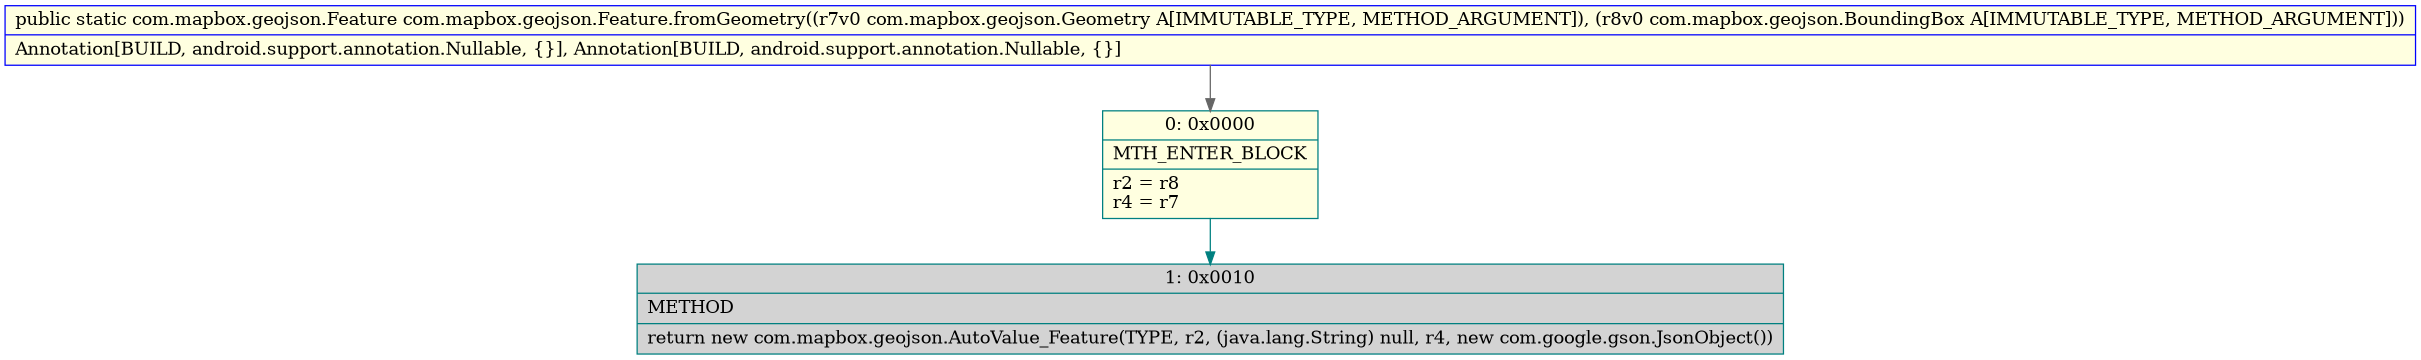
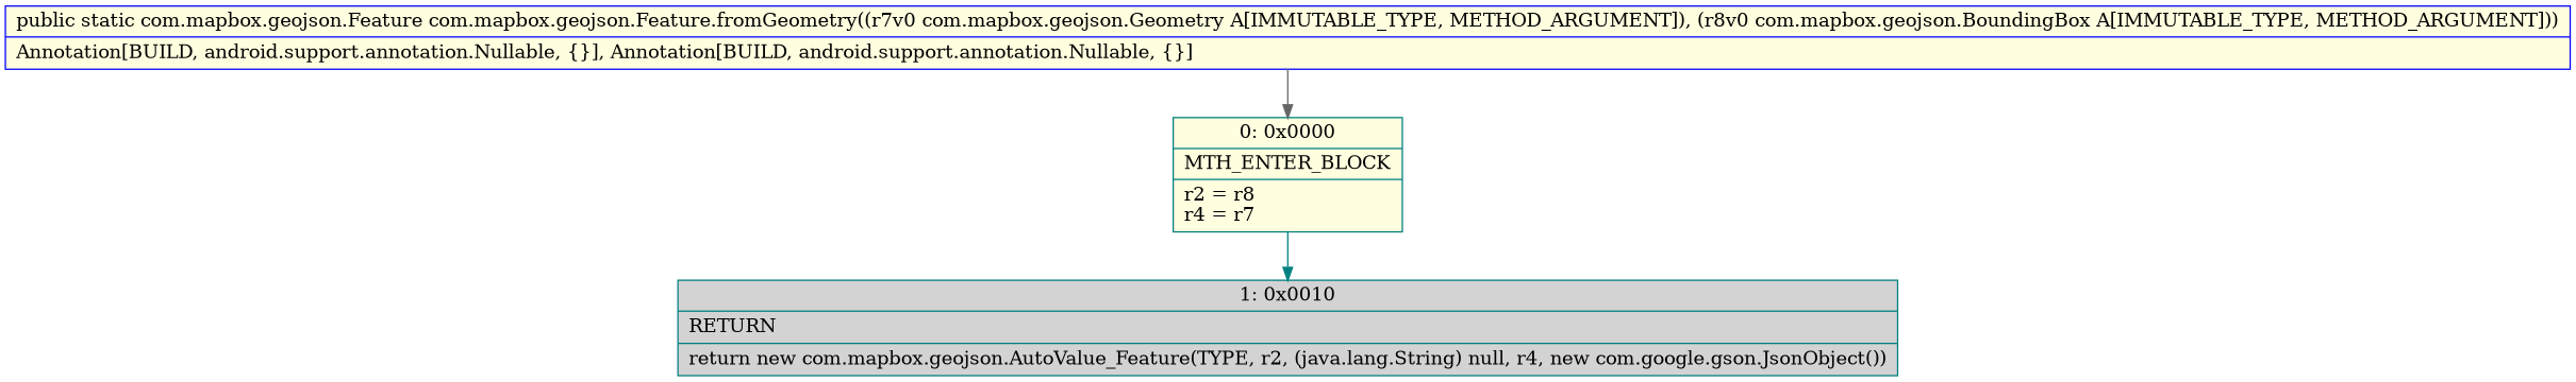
  digraph {
    node [shape=record style=filled fillcolor=lightyellow color=teal]
    n1 [label="{0\:\ 0x0000|MTH_ENTER_BLOCK\l|r2 = r8\lr4 = r7\l}"]
-   n2 [label="{1\:\ 0x0010|METHOD\l|return new com.mapbox.geojson.AutoValue_Feature(TYPE, r2, (java.lang.String) null, r4, new com.google.gson.JsonObject())\l}" fillcolor=lightgrey]
+   n2 [label="{1\:\ 0x0010|RETURN\l|return new com.mapbox.geojson.AutoValue_Feature(TYPE, r2, (java.lang.String) null, r4, new com.google.gson.JsonObject())\l}" fillcolor=lightgrey]
    n3 [label="{public static com.mapbox.geojson.Feature com.mapbox.geojson.Feature.fromGeometry((r7v0 com.mapbox.geojson.Geometry A[IMMUTABLE_TYPE, METHOD_ARGUMENT]), (r8v0 com.mapbox.geojson.BoundingBox A[IMMUTABLE_TYPE, METHOD_ARGUMENT]))  | Annotation[BUILD, android.support.annotation.Nullable, \{\}], Annotation[BUILD, android.support.annotation.Nullable, \{\}]\l}" color=blue]
    n1 -> n2 [color=teal]
    n3 -> n1 [color=gray40]
  }
